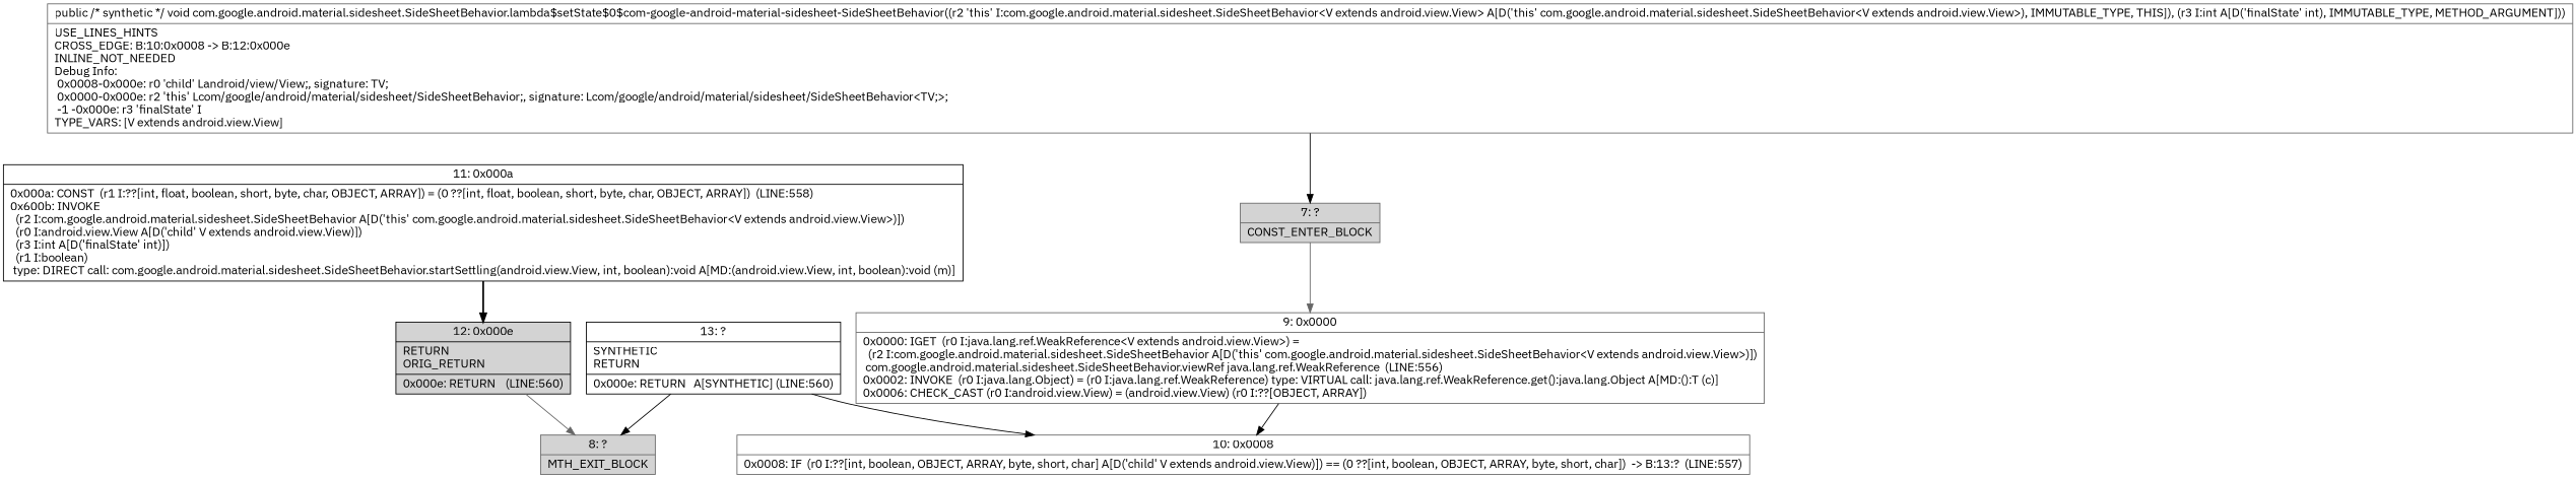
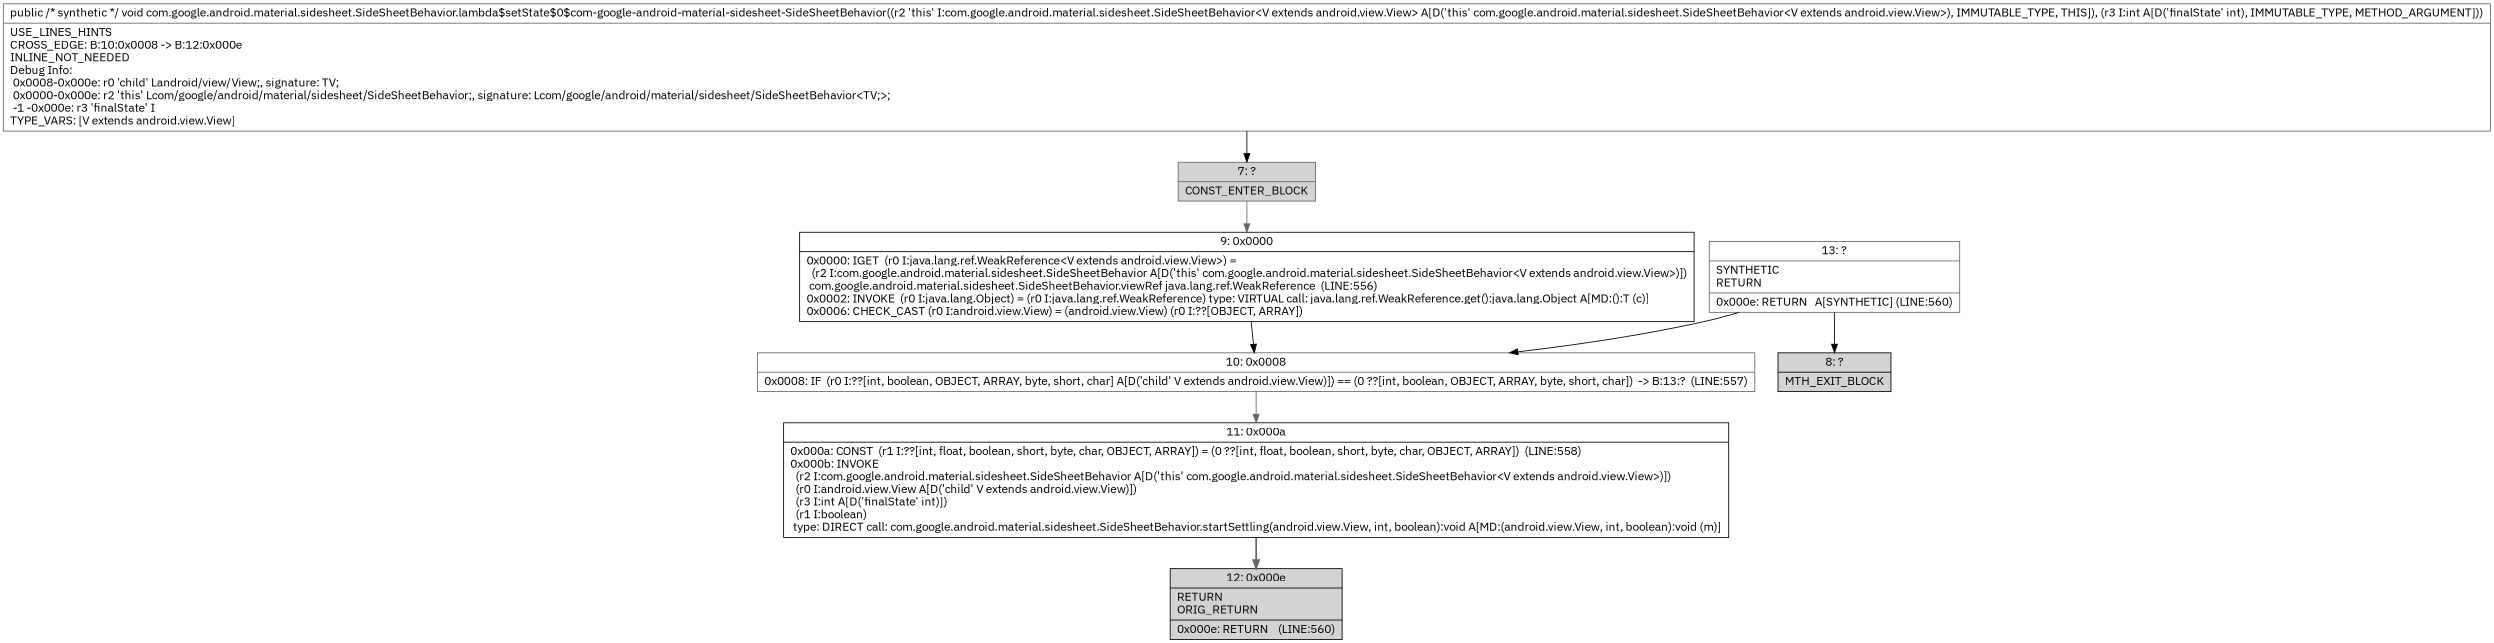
  digraph {
    fontname="IBM Plex Sans"
    node [color=gray40 fillcolor=white fontname="IBM Plex Sans" shape=record style=filled]
    edge [color=black fontname="IBM Plex Sans" style=solid]
    n1 [fillcolor=lightgrey label="{7\:\ ?|CONST_ENTER_BLOCK\l}"]
-   n2 [label="{9\:\ 0x0000|0x0000: IGET  (r0 I:java.lang.ref.WeakReference\<V extends android.view.View\>) = \l  (r2 I:com.google.android.material.sidesheet.SideSheetBehavior A[D('this' com.google.android.material.sidesheet.SideSheetBehavior\<V extends android.view.View\>)])\l com.google.android.material.sidesheet.SideSheetBehavior.viewRef java.lang.ref.WeakReference  (LINE:556)\l0x0002: INVOKE  (r0 I:java.lang.Object) = (r0 I:java.lang.ref.WeakReference) type: VIRTUAL call: java.lang.ref.WeakReference.get():java.lang.Object A[MD:():T (c)]\l0x0006: CHECK_CAST (r0 I:android.view.View) = (android.view.View) (r0 I:??[OBJECT, ARRAY]) \l}"]
+   n2 [color=black label="{9\:\ 0x0000|0x0000: IGET  (r0 I:java.lang.ref.WeakReference\<V extends android.view.View\>) = \l  (r2 I:com.google.android.material.sidesheet.SideSheetBehavior A[D('this' com.google.android.material.sidesheet.SideSheetBehavior\<V extends android.view.View\>)])\l com.google.android.material.sidesheet.SideSheetBehavior.viewRef java.lang.ref.WeakReference  (LINE:556)\l0x0002: INVOKE  (r0 I:java.lang.Object) = (r0 I:java.lang.ref.WeakReference) type: VIRTUAL call: java.lang.ref.WeakReference.get():java.lang.Object A[MD:():T (c)]\l0x0006: CHECK_CAST (r0 I:android.view.View) = (android.view.View) (r0 I:??[OBJECT, ARRAY]) \l}"]
    n3 [label="{10\:\ 0x0008|0x0008: IF  (r0 I:??[int, boolean, OBJECT, ARRAY, byte, short, char] A[D('child' V extends android.view.View)]) == (0 ??[int, boolean, OBJECT, ARRAY, byte, short, char])  \-\> B:13:?  (LINE:557)\l}"]
-   n4 [color=black label="{11\:\ 0x000a|0x000a: CONST  (r1 I:??[int, float, boolean, short, byte, char, OBJECT, ARRAY]) = (0 ??[int, float, boolean, short, byte, char, OBJECT, ARRAY])  (LINE:558)\l0x600b: INVOKE  \l  (r2 I:com.google.android.material.sidesheet.SideSheetBehavior A[D('this' com.google.android.material.sidesheet.SideSheetBehavior\<V extends android.view.View\>)])\l  (r0 I:android.view.View A[D('child' V extends android.view.View)])\l  (r3 I:int A[D('finalState' int)])\l  (r1 I:boolean)\l type: DIRECT call: com.google.android.material.sidesheet.SideSheetBehavior.startSettling(android.view.View, int, boolean):void A[MD:(android.view.View, int, boolean):void (m)]\l}"]
+   n4 [color=black label="{11\:\ 0x000a|0x000a: CONST  (r1 I:??[int, float, boolean, short, byte, char, OBJECT, ARRAY]) = (0 ??[int, float, boolean, short, byte, char, OBJECT, ARRAY])  (LINE:558)\l0x000b: INVOKE  \l  (r2 I:com.google.android.material.sidesheet.SideSheetBehavior A[D('this' com.google.android.material.sidesheet.SideSheetBehavior\<V extends android.view.View\>)])\l  (r0 I:android.view.View A[D('child' V extends android.view.View)])\l  (r3 I:int A[D('finalState' int)])\l  (r1 I:boolean)\l type: DIRECT call: com.google.android.material.sidesheet.SideSheetBehavior.startSettling(android.view.View, int, boolean):void A[MD:(android.view.View, int, boolean):void (m)]\l}"]
    n5 [color=black fillcolor=lightgrey label="{12\:\ 0x000e|RETURN\lORIG_RETURN\l|0x000e: RETURN    (LINE:560)\l}"]
-   n6 [color=black label="{13\:\ ?|SYNTHETIC\lRETURN\l|0x000e: RETURN   A[SYNTHETIC] (LINE:560)\l}"]
-   n7 [fillcolor=lightgrey label="{8\:\ ?|MTH_EXIT_BLOCK\l}"]
+   n6 [label="{13\:\ ?|SYNTHETIC\lRETURN\l|0x000e: RETURN   A[SYNTHETIC] (LINE:560)\l}"]
+   n7 [color=black fillcolor=lightgrey label="{8\:\ ?|MTH_EXIT_BLOCK\l}"]
    n8 [label="{public \/* synthetic *\/ void com.google.android.material.sidesheet.SideSheetBehavior.lambda$setState$0$com\-google\-android\-material\-sidesheet\-SideSheetBehavior((r2 'this' I:com.google.android.material.sidesheet.SideSheetBehavior\<V extends android.view.View\> A[D('this' com.google.android.material.sidesheet.SideSheetBehavior\<V extends android.view.View\>), IMMUTABLE_TYPE, THIS]), (r3 I:int A[D('finalState' int), IMMUTABLE_TYPE, METHOD_ARGUMENT]))  | USE_LINES_HINTS\lCROSS_EDGE: B:10:0x0008 \-\> B:12:0x000e\lINLINE_NOT_NEEDED\lDebug Info:\l  0x0008\-0x000e: r0 'child' Landroid\/view\/View;, signature: TV;\l  0x0000\-0x000e: r2 'this' Lcom\/google\/android\/material\/sidesheet\/SideSheetBehavior;, signature: Lcom\/google\/android\/material\/sidesheet\/SideSheetBehavior\<TV;\>;\l  \-1 \-0x000e: r3 'finalState' I\lTYPE_VARS: [V extends android.view.View]\l}"]
    n1 -> n2 [color=gray40]
    n2 -> n3
-   n4 -> n5 [style=bold]
-   n5 -> n7 [color=gray40]
+   n3 -> n4 [color=gray40]
+   n4 -> n5 [color=gray40 style=bold]
    n6 -> n3
    n6 -> n7
    n8 -> n1
  }
